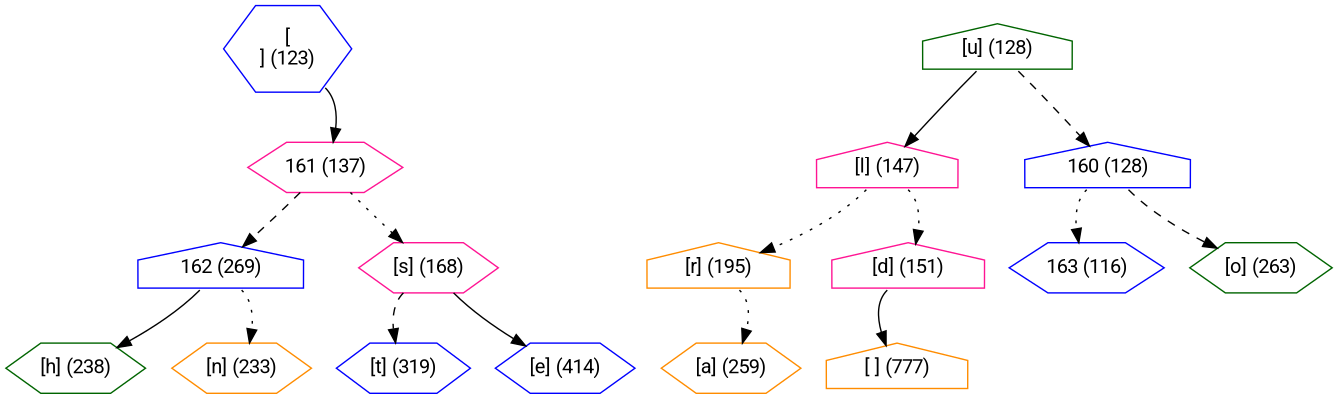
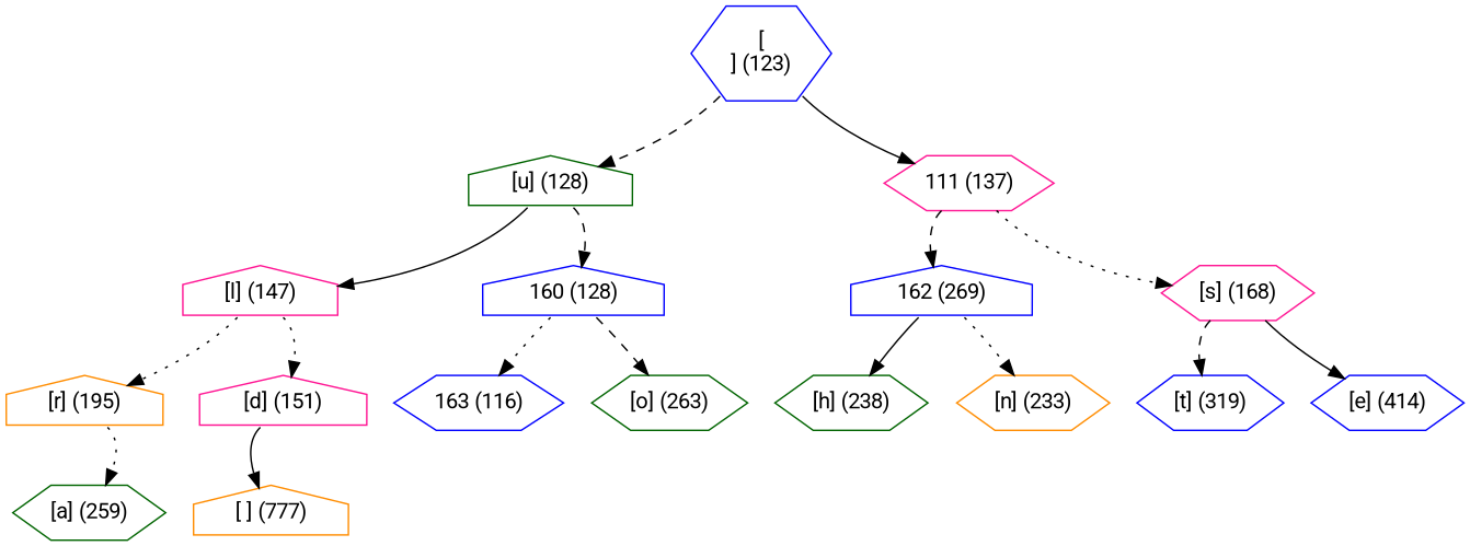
  digraph {
    fontname=Roboto
    node [color=blue fontname=Roboto shape=hexagon]
    edge [fontname=Roboto style=dotted tailport=sw]
    n1 [label="[\n] (123)" width=0.5]
    n2 [color=darkgreen label="[u] (128)" shape=house width=0.5]
-   n3 [color=deeppink label="161 (137)" width=0.5]
+   n3 [color=deeppink label="111 (137)" width=0.5]
    n4 [color=deeppink label="[l] (147)" shape=house width=0.5]
    n5 [label="160 (128)" shape=house width=0.5]
    n6 [label="162 (269)" shape=house width=0.5]
    n7 [color=deeppink label="[s] (168)" width=0.5]
    n8 [color=darkorange label="[r] (195)" shape=house width=0.5]
    n9 [color=deeppink label="[d] (151)" shape=house width=0.5]
    n10 [label="163 (116)" width=0.5]
    n11 [color=darkgreen label="[o] (263)" width=0.5]
-   n12 [color=darkorange label="[a] (259)" width=0.5]
+   n12 [color=darkgreen label="[a] (259)" width=0.5]
    n13 [color=darkorange label="[ ] (777)" shape=house width=0.5]
    n14 [color=darkgreen label="[h] (238)" width=0.5]
    n15 [color=darkorange label="[n] (233)" width=0.5]
    n16 [label="[t] (319)" width=0.5]
    n17 [label="[e] (414)" width=0.5]
+   n1 -> n2 [style=dashed]
    n1 -> n3 [style=solid tailport=se]
    n2 -> n4 [style=solid]
    n2 -> n5 [style=dashed tailport=se]
    n3 -> n6 [style=dashed]
    n3 -> n7 [tailport=se]
    n4 -> n8
    n4 -> n9 [tailport=se]
    n5 -> n10
    n5 -> n11 [style=dashed tailport=se]
    n6 -> n14 [style=solid]
    n6 -> n15 [tailport=se]
    n7 -> n16 [style=dashed]
    n7 -> n17 [style=solid tailport=se]
    n8 -> n12 [tailport=se]
    n9 -> n13 [style=solid]
  }
